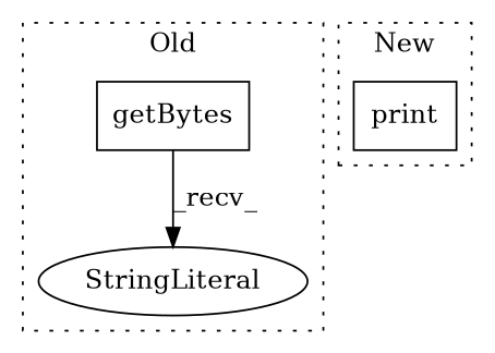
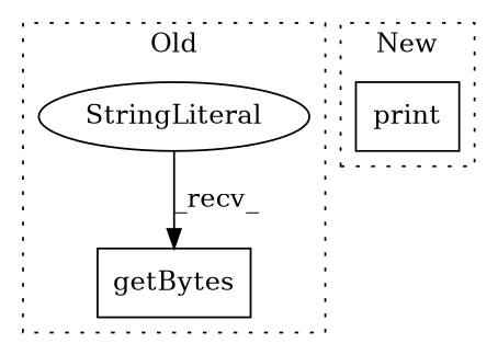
  digraph {
    node [a=32 shape=box]
    n1 [l=10 label=getBytes s=5888]
    n2 [a=45 l=18 label=StringLiteral s=5869 shape=ellipse]
    n3 [l="6,1" label=print s="5824,5891"]
    subgraph cluster_1 {
      label=Old
      style=dotted
      n1
      n2
    }
    subgraph cluster_2 {
      label=New
      style=dotted
      n3
    }
-   n1 -> n2 [label=_recv_]
+   n2 -> n1 [label=_recv_]
  }
